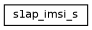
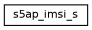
  digraph {
    rankdir=LR
-   n1 [color=black fillcolor=white fontname=Helvetica fontsize=10 height=0.2 label=s1ap_imsi_s shape=record style=filled width=0.4]
+   n1 [color=black fillcolor=white fontname=Helvetica fontsize=10 height=0.2 label=s5ap_imsi_s shape=record style=filled width=0.4]
  }
